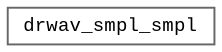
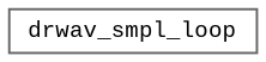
  digraph {
    rankdir=LR
    fontname="Liberation Mono"
-   n1 [color=grey40 fillcolor=white fontname="Liberation Mono" fontsize=10 height=0.2 label=drwav_smpl_smpl shape=box style=filled width=0.4]
+   n1 [color=grey40 fillcolor=white fontname="Liberation Mono" fontsize=10 height=0.2 label=drwav_smpl_loop shape=box style=filled width=0.4]
  }
